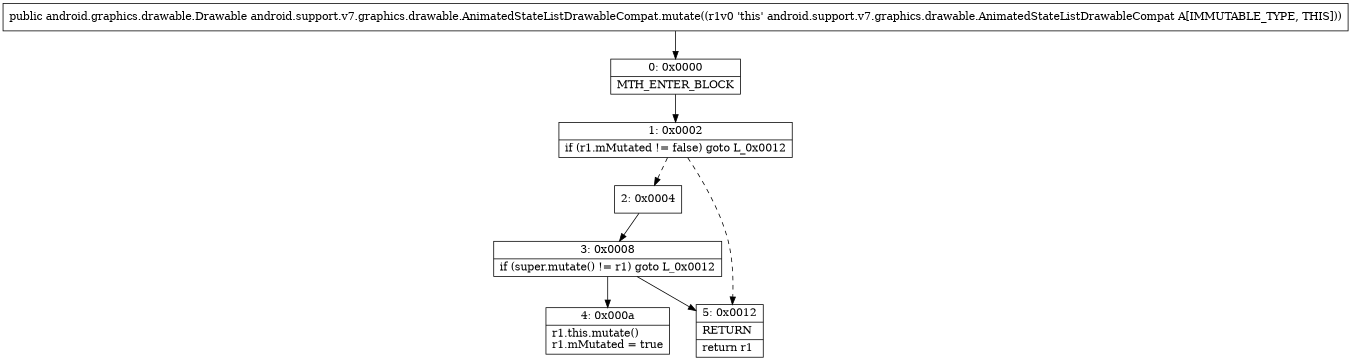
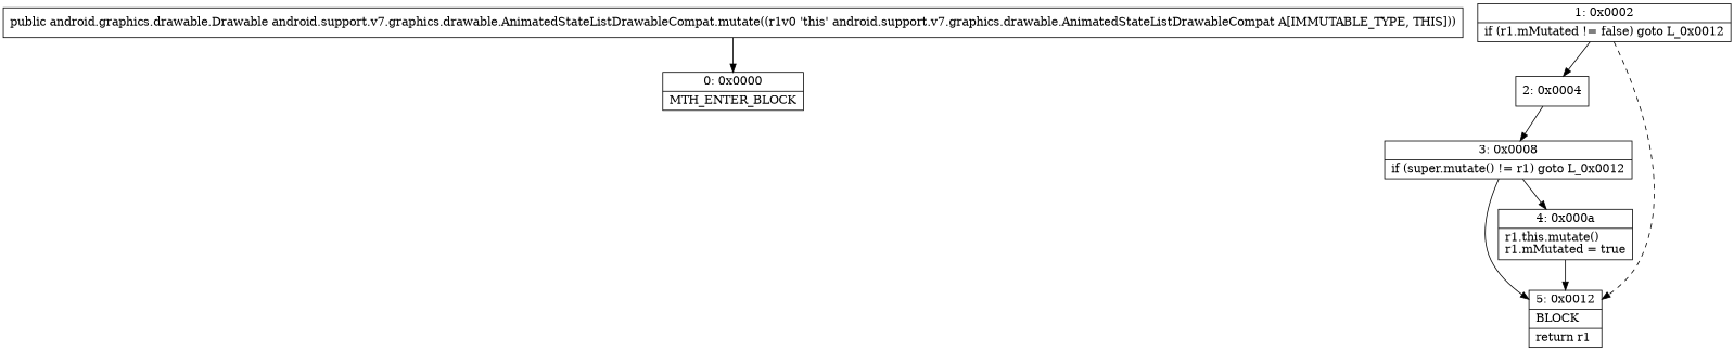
  digraph {
    node [shape=record]
    n1 [label="{0\:\ 0x0000|MTH_ENTER_BLOCK\l}"]
    n2 [label="{1\:\ 0x0002|if (r1.mMutated != false) goto L_0x0012\l}"]
    n3 [label="{2\:\ 0x0004}"]
-   n4 [label="{5\:\ 0x0012|RETURN\l|return r1\l}"]
+   n4 [label="{5\:\ 0x0012|BLOCK\l|return r1\l}"]
    n5 [label="{3\:\ 0x0008|if (super.mutate() != r1) goto L_0x0012\l}"]
    n6 [label="{4\:\ 0x000a|r1.this.mutate()\lr1.mMutated = true\l}"]
    n7 [label="{public android.graphics.drawable.Drawable android.support.v7.graphics.drawable.AnimatedStateListDrawableCompat.mutate((r1v0 'this' android.support.v7.graphics.drawable.AnimatedStateListDrawableCompat A[IMMUTABLE_TYPE, THIS])) }"]
-   n1 -> n2
-   n2 -> n3 [style=dashed]
+   n2 -> n3 [style=solid]
    n2 -> n4 [style=dashed]
    n3 -> n5
    n5 -> n4
    n5 -> n6 [style=solid]
+   n6 -> n4
    n7 -> n1
  }
